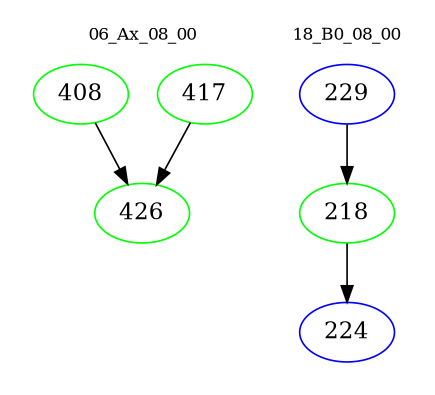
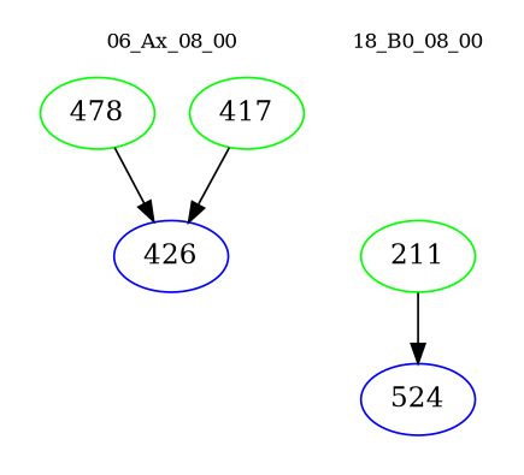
  digraph {
    node [color=green]
    edge [color=black]
    n1 [label=417]
-   n2 [label=408]
-   n3 [label=426]
-   n4 [color=blue label=229]
-   n5 [label=218]
-   n6 [color=blue label=224]
+   n2 [label=478]
+   n3 [color=blue label=426]
+   n5 [label=211]
+   n6 [color=blue label=524]
    subgraph cluster_1 {
      color=white
      fontsize=10
      label="06_Ax_08_00"
      n1
      n2
      n3
    }
    subgraph cluster_2 {
      color=white
      fontsize=10
      label="18_B0_08_00"
-     n4
      n5
      n6
    }
    n1 -> n3
    n2 -> n3
-   n4 -> n5
    n5 -> n6
  }
